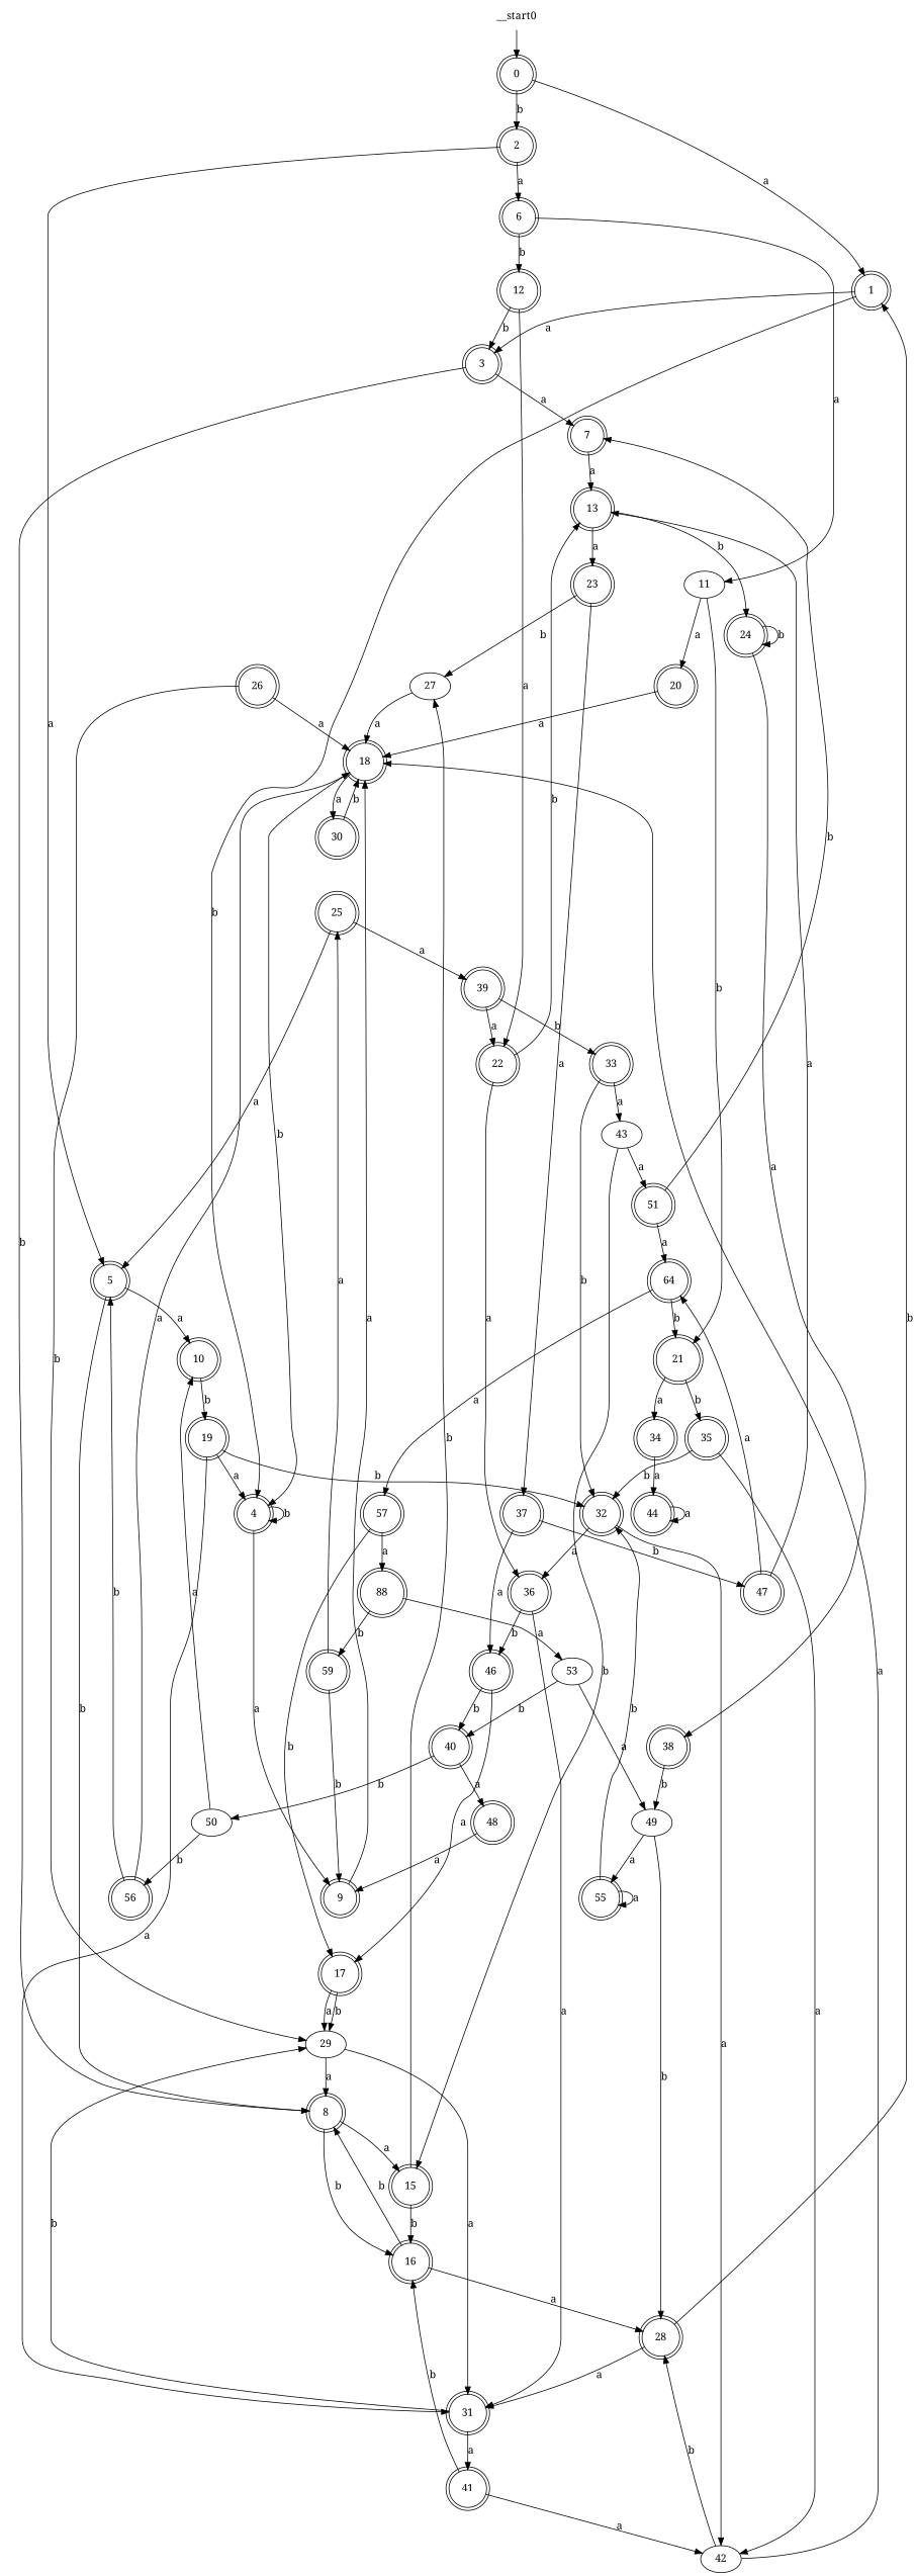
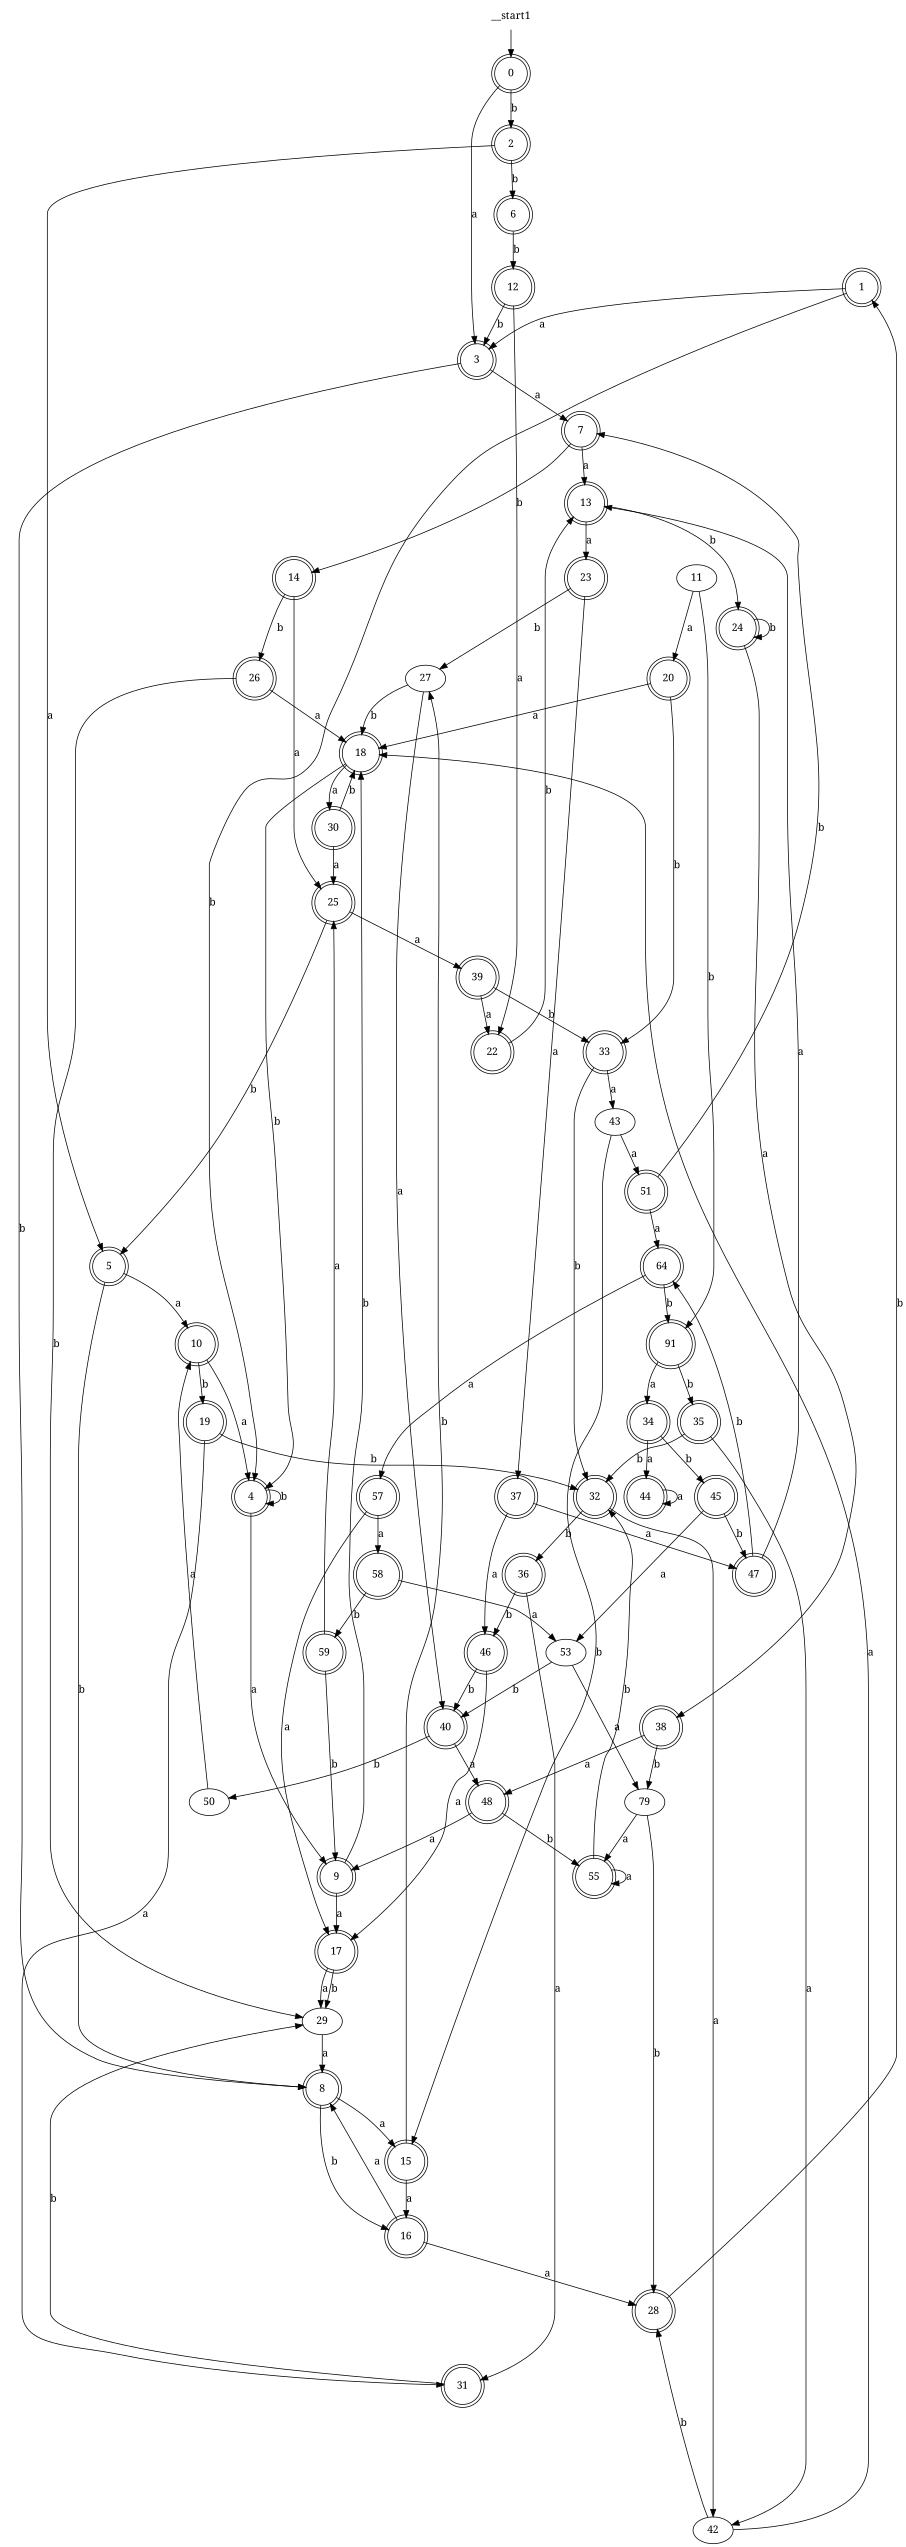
  digraph {
    fontname="Noto Serif"
    node [fontname="Noto Serif" shape=doublecircle]
    edge [fontname="Noto Serif"]
-   __start0 [shape=none]
+   __start0 [shape=none label=__start1]
    0
    1
    2
    3
    4
    5
    6
    7
    8
    9
    10
    11 [shape=""]
    12
    13
+   14
    15
    16
    17
    18
    19
    20
-   21
+   21 [label=91]
    22
    23
    24
    25
    26
    27 [shape=""]
    28
    29 [shape=""]
    30
    31
    32
    33
    34
    35
    36
    37
    38
    39
    40
-   41
    42 [shape=""]
    43 [shape=""]
    44
+   45
    46
    47
    48
-   49 [shape=""]
+   49 [label=79 shape=""]
    50 [shape=""]
    51
    53 [shape=""]
    n55 [label=64]
    55
-   56
    57
-   58 [label=88]
+   58
    59
    __start0 -> 0
-   0 -> 1 [label=a]
+   0 -> 3 [label=a]
    0 -> 2 [label=b]
    1 -> 3 [label=a]
    1 -> 4 [label=b]
    2 -> 5 [label=a]
-   2 -> 6 [label=a]
+   2 -> 6 [label=b]
    3 -> 7 [label=a]
    3 -> 8 [label=b]
    4 -> 4 [label=b]
    4 -> 9 [label=a]
    5 -> 8 [label=b]
    5 -> 10 [label=a]
-   6 -> 11 [label=a]
    6 -> 12 [label=b]
    7 -> 13 [label=a]
+   7 -> 14 [label=b]
    8 -> 15 [label=a]
    8 -> 16 [label=b]
-   9 -> 18 [label=a]
-   19 -> 4 [label=a]
+   9 -> 17 [label=a]
+   9 -> 18 [label=b]
+   10 -> 4 [label=a]
    10 -> 19 [label=b]
    11 -> 20 [label=a]
    11 -> 21 [label=b]
    12 -> 3 [label=b]
    12 -> 22 [label=a]
    13 -> 23 [label=a]
    13 -> 24 [label=b]
-   15 -> 16 [label=b]
+   14 -> 25 [label=a]
+   14 -> 26 [label=b]
+   15 -> 16 [label=a]
    15 -> 27 [label=b]
-   16 -> 8 [label=b]
+   16 -> 8 [label=a]
    16 -> 28 [label=a]
    17 -> 29 [label=a]
    17 -> 29 [label=b]
    18 -> 4 [label=b]
    18 -> 30 [label=a]
    19 -> 31 [label=a]
    19 -> 32 [label=b]
    20 -> 18 [label=a]
+   20 -> 33 [label=b]
    21 -> 34 [label=a]
    21 -> 35 [label=b]
    22 -> 13 [label=b]
-   22 -> 36 [label=a]
    23 -> 27 [label=b]
    23 -> 37 [label=a]
    24 -> 24 [label=b]
    24 -> 38 [label=a]
-   25 -> 5 [label=a]
+   25 -> 5 [label=b]
    25 -> 39 [label=a]
    26 -> 18 [label=a]
    26 -> 29 [label=b]
-   27 -> 18 [label=a]
+   27 -> 18 [label=b]
+   27 -> 40 [label=a]
    28 -> 1 [label=b]
-   28 -> 31 [label=a]
    29 -> 8 [label=a]
-   29 -> 31 [label=a]
    30 -> 18 [label=b]
+   30 -> 25 [label=a]
    31 -> 29 [label=b]
-   31 -> 41 [label=a]
-   32 -> 36 [label=a]
+   32 -> 36 [label=b]
    32 -> 42 [label=a]
    33 -> 32 [label=b]
    33 -> 43 [label=a]
    34 -> 44 [label=a]
+   34 -> 45 [label=b]
    35 -> 32 [label=b]
    35 -> 42 [label=a]
    36 -> 31 [label=a]
    36 -> 46 [label=b]
    37 -> 46 [label=a]
-   37 -> 47 [label=b]
+   37 -> 47 [label=a]
+   38 -> 48 [label=a]
    38 -> 49 [label=b]
    39 -> 22 [label=a]
    39 -> 33 [label=b]
    40 -> 48 [label=a]
    40 -> 50 [label=b]
-   41 -> 16 [label=b]
-   41 -> 42 [label=a]
    42 -> 18 [label=a]
    42 -> 28 [label=b]
    43 -> 15 [label=b]
    43 -> 51 [label=a]
    44 -> 44 [label=a]
+   45 -> 47 [label=b]
+   45 -> 53 [label=a]
    46 -> 17 [label=a]
    46 -> 40 [label=b]
    47 -> 13 [label=a]
-   47 -> n55 [label=a]
+   47 -> n55 [label=b]
    48 -> 9 [label=a]
+   48 -> 55 [label=b]
    49 -> 28 [label=b]
    49 -> 55 [label=a]
    50 -> 10 [label=a]
-   50 -> 56 [label=b]
    51 -> 7 [label=b]
    51 -> n55 [label=a]
    53 -> 40 [label=b]
    53 -> 49 [label=a]
    n55 -> 21 [label=b]
    n55 -> 57 [label=a]
    55 -> 32 [label=b]
    55 -> 55 [label=a]
-   56 -> 5 [label=b]
-   56 -> 18 [label=a]
-   57 -> 17 [label=b]
+   57 -> 17 [label=a]
    57 -> 58 [label=a]
    58 -> 53 [label=a]
    58 -> 59 [label=b]
    59 -> 9 [label=b]
    59 -> 25 [label=a]
  }
